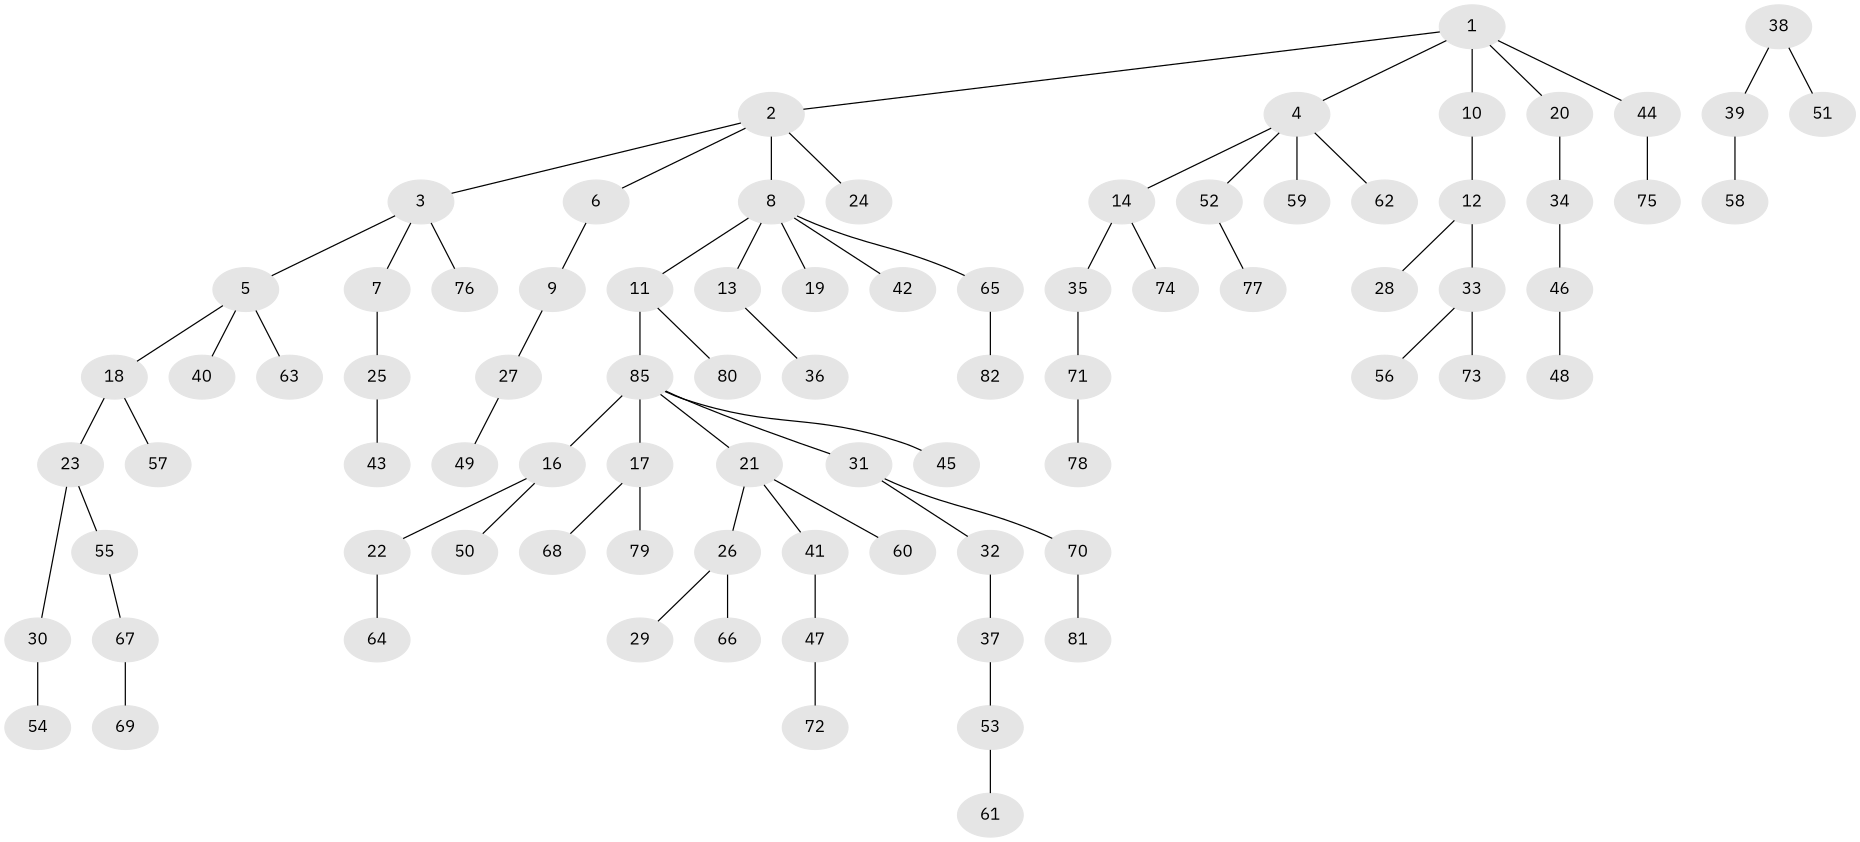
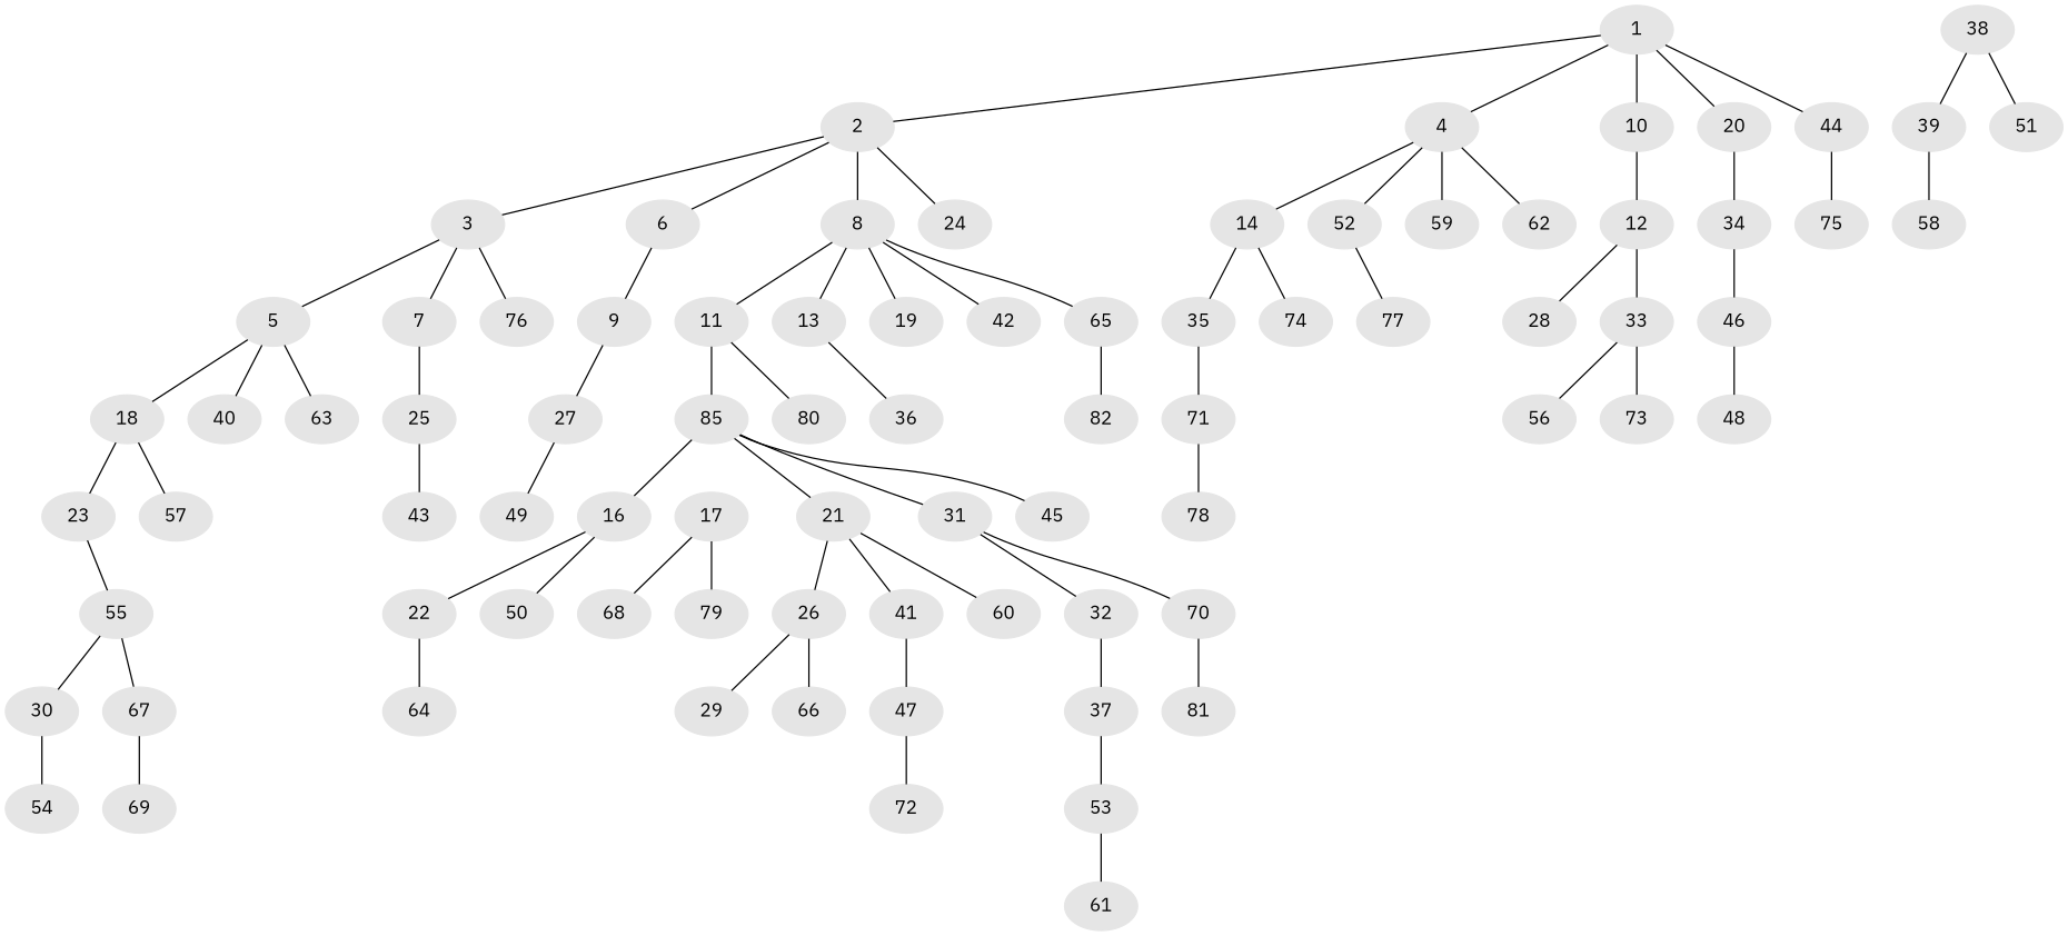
  graph {
    fontname="IBM Plex Sans"
    node [color=gray90 fontname="IBM Plex Sans" style=filled]
    edge [fontname="IBM Plex Sans"]
    1
    2
    4
    10
    20
    44
    3
    6
    8
    24
    14
    52
    59
    62
    12
    34
    75
    5
    7
    76
    9
    11
    13
    19
    42
    65
    18
    40
    63
    25
    35
    74
    77
    23
    57
    27
    43
    n38 [label=85]
    80
    36
    82
    49
    28
    33
    16
    17
    21
    31
    45
    56
    73
    71
    22
    50
    68
    79
    26
    41
    60
    32
    70
    64
    30
    55
    46
    29
    66
    47
    54
    67
    37
    81
    53
    48
    38
    39
    51
    78
    61
    58
    72
    69
    1 -- 2
    1 -- 4
    1 -- 10
    1 -- 20
    1 -- 44
    2 -- 3
    2 -- 6
    2 -- 8
    2 -- 24
    4 -- 14
    4 -- 52
    4 -- 59
    4 -- 62
    10 -- 12
    20 -- 34
    44 -- 75
    3 -- 5
    3 -- 7
    3 -- 76
    6 -- 9
    8 -- 11
    8 -- 13
    8 -- 19
    8 -- 42
    8 -- 65
    14 -- 35
    14 -- 74
    52 -- 77
    12 -- 28
    12 -- 33
    34 -- 46
    5 -- 18
    5 -- 40
    5 -- 63
    7 -- 25
    9 -- 27
    11 -- n38
    11 -- 80
    13 -- 36
    65 -- 82
    18 -- 23
    18 -- 57
    25 -- 43
    35 -- 71
-   23 -- 30
+   55 -- 30
    23 -- 55
    27 -- 49
    n38 -- 16
-   n38 -- 17
    n38 -- 21
    n38 -- 31
    n38 -- 45
    33 -- 56
    33 -- 73
    16 -- 22
    16 -- 50
    17 -- 68
    17 -- 79
    21 -- 26
    21 -- 41
    21 -- 60
    31 -- 32
    31 -- 70
    71 -- 78
    22 -- 64
    26 -- 29
    26 -- 66
    41 -- 47
    32 -- 37
    70 -- 81
    30 -- 54
    55 -- 67
    46 -- 48
    47 -- 72
    67 -- 69
    37 -- 53
    53 -- 61
    38 -- 39
    38 -- 51
    39 -- 58
  }
